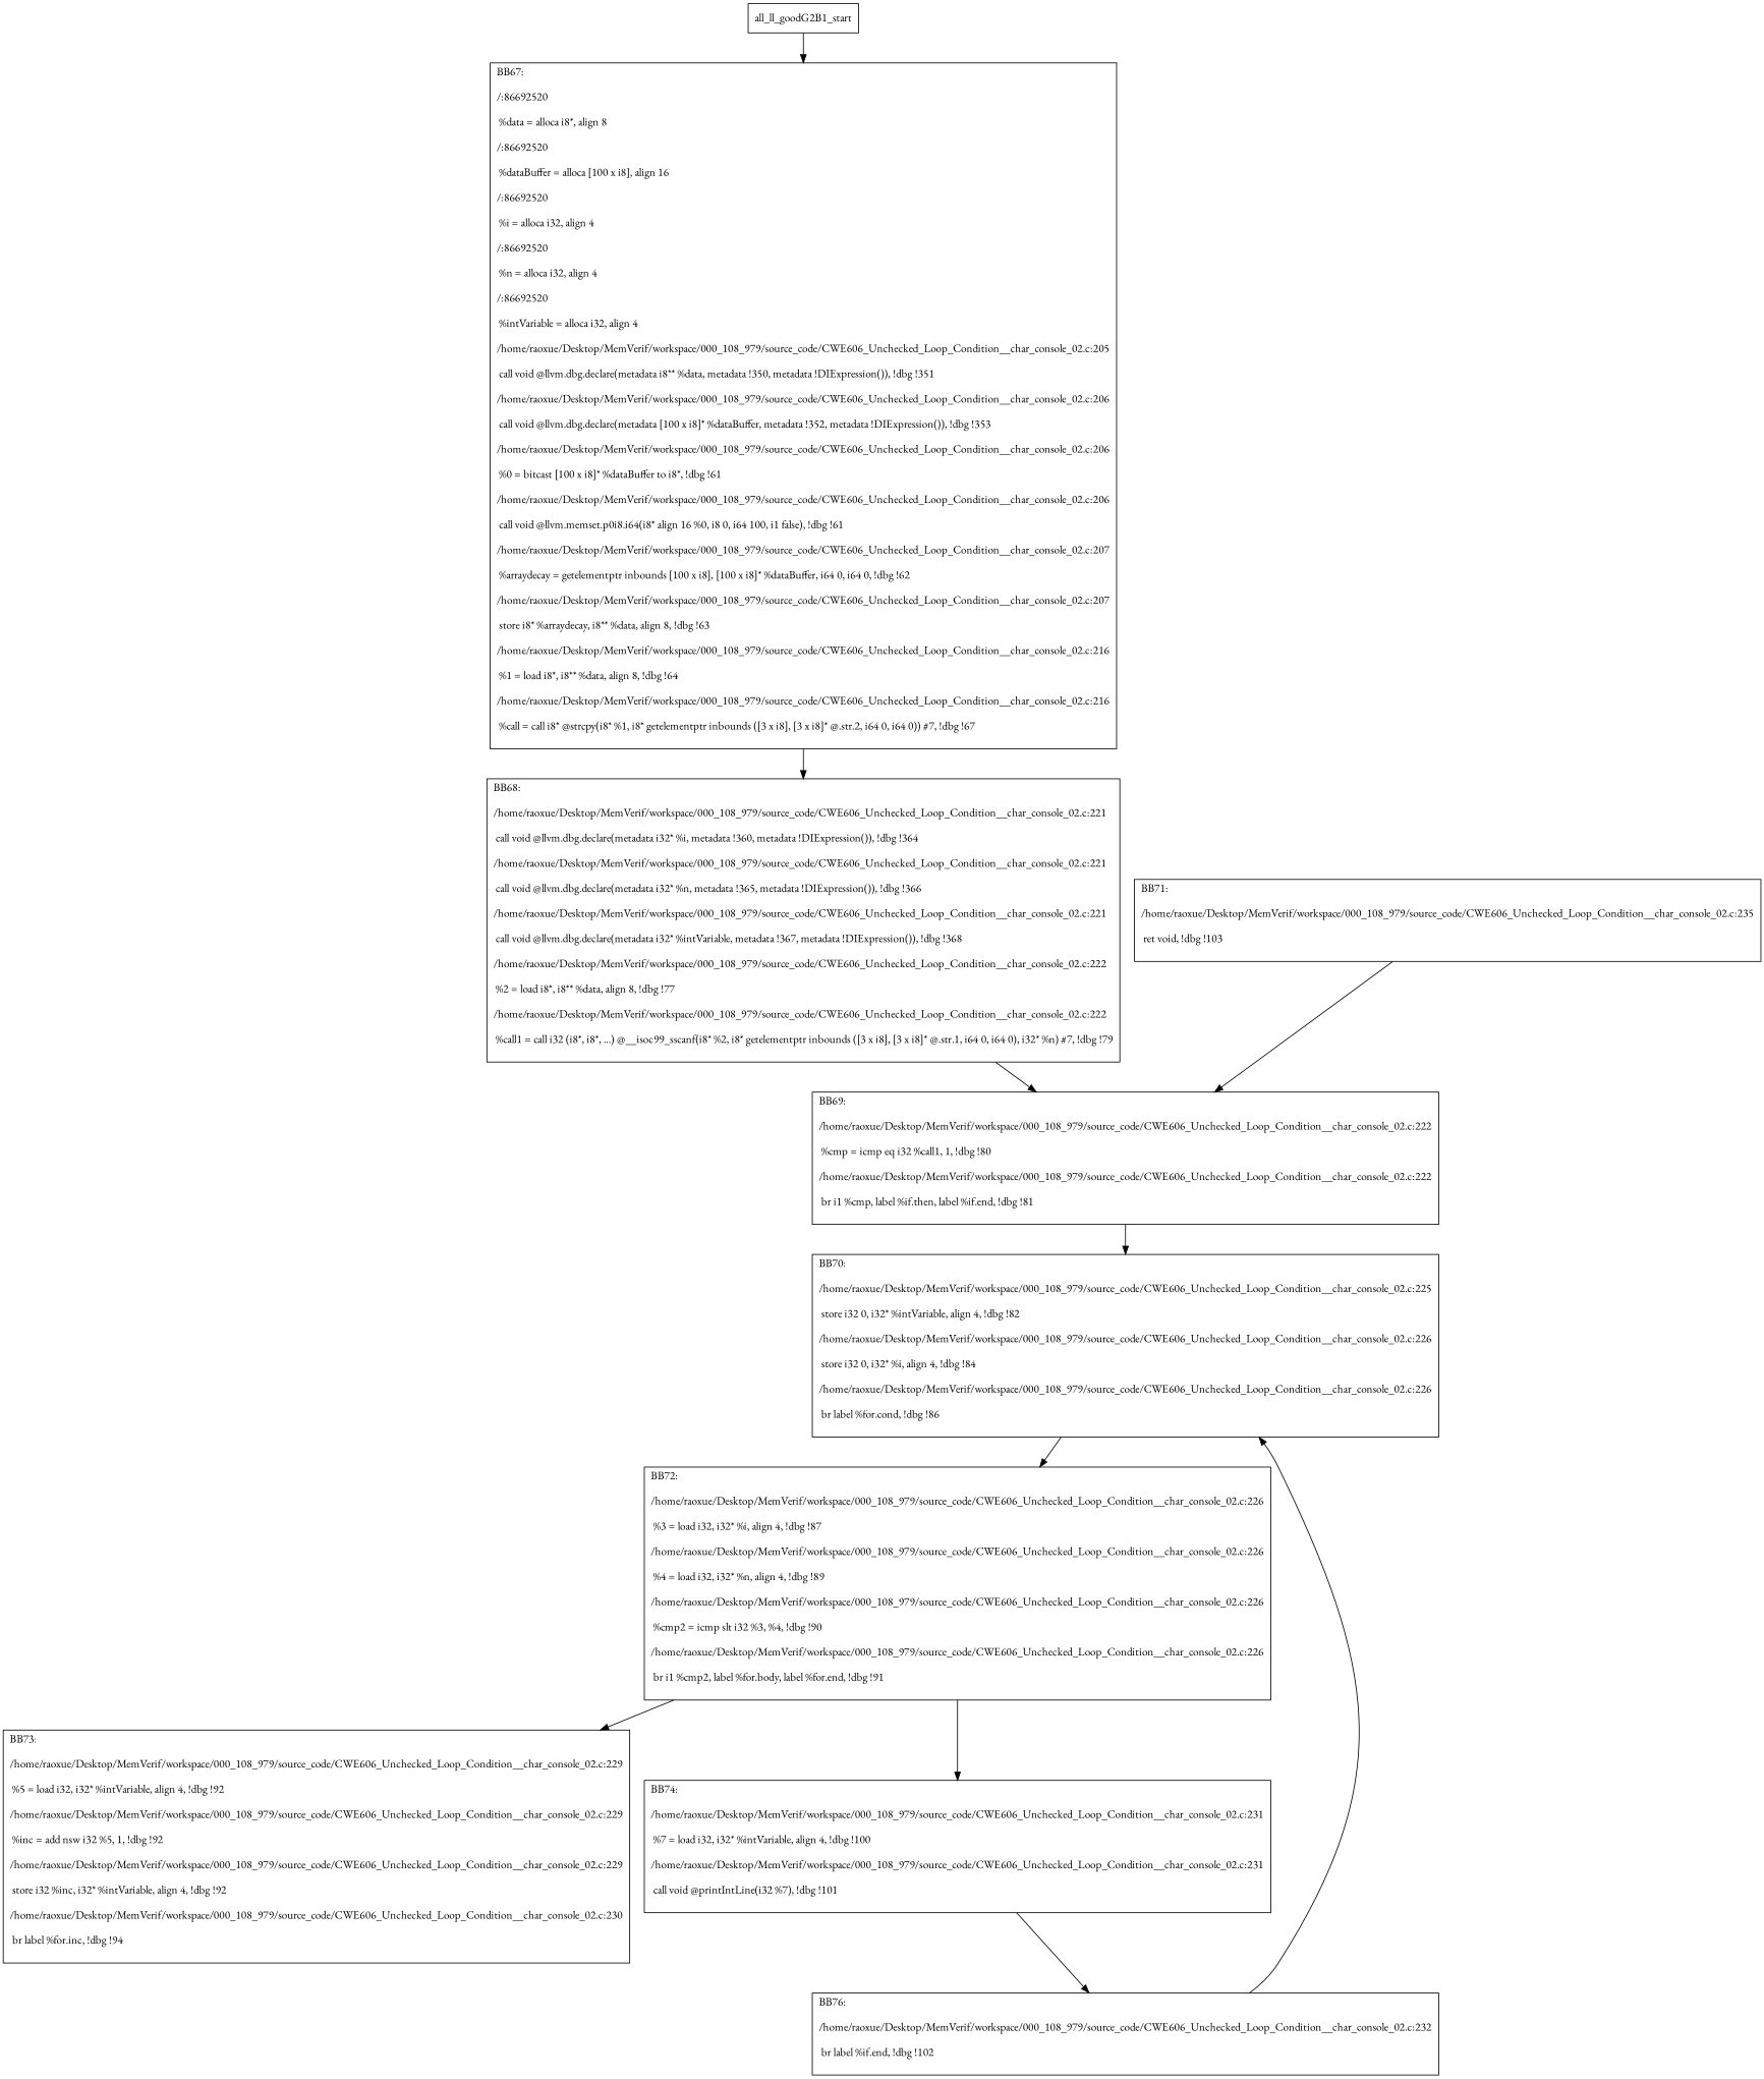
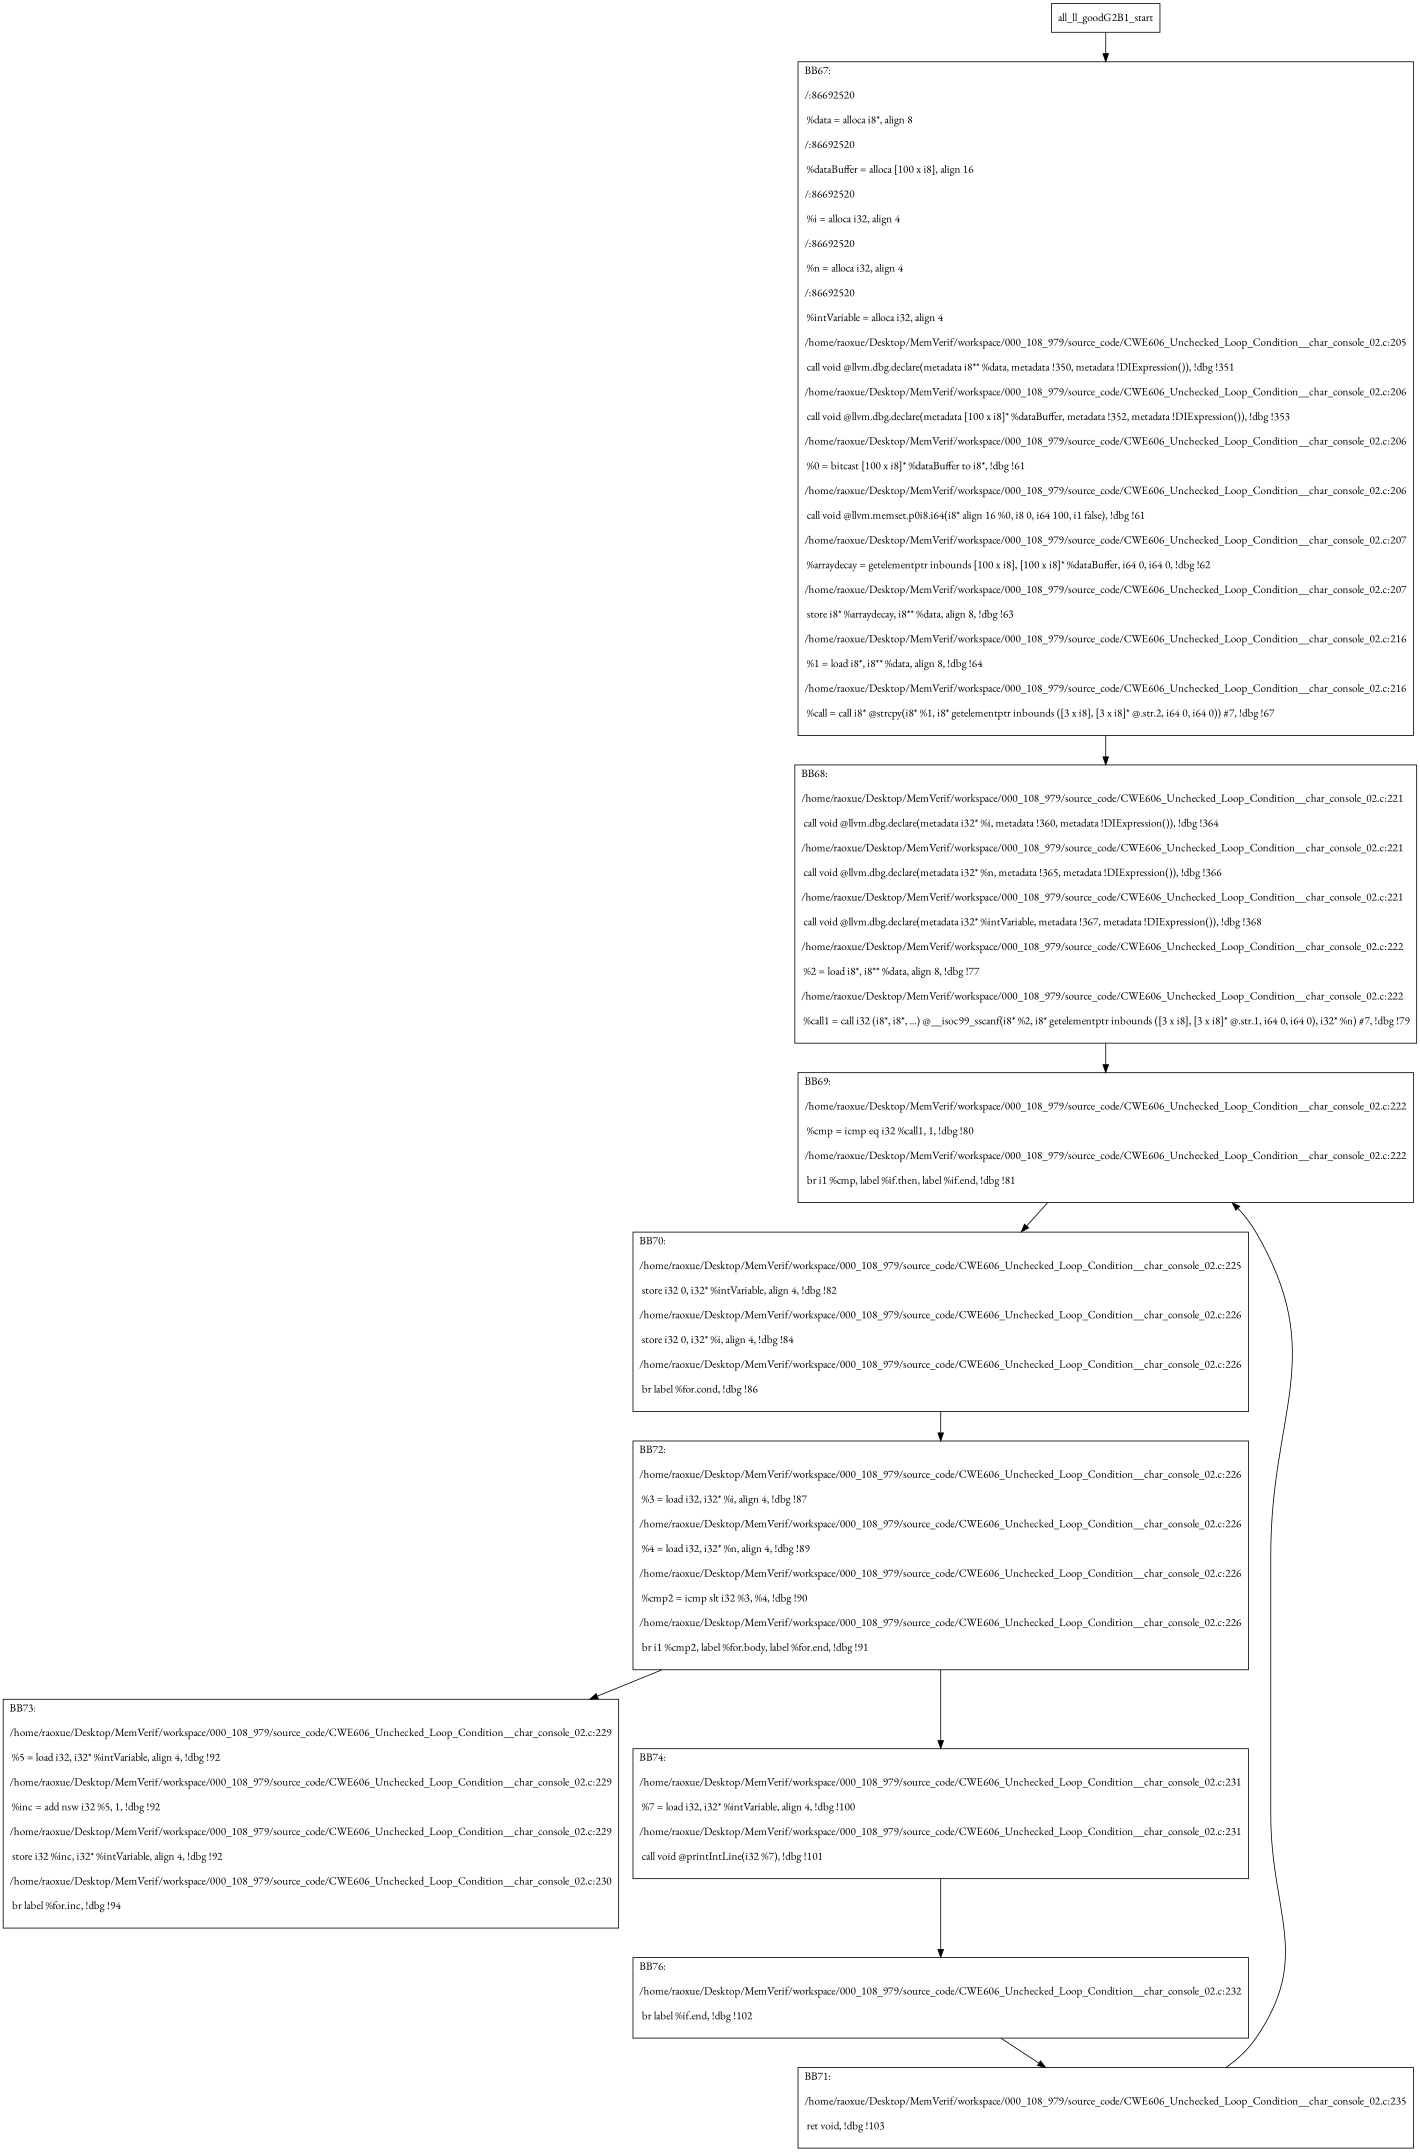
  digraph {
    fontname="EB Garamond"
    node [fontname="EB Garamond" shape=record]
    edge [fontname="EB Garamond"]
    n1 [label="{all_ll_goodG2B1_start}"]
    n2 [label="{BB67:\l\l/:86692520\l\n  %data = alloca i8*, align 8\l\n/:86692520\l\n  %dataBuffer = alloca [100 x i8], align 16\l\n/:86692520\l\n  %i = alloca i32, align 4\l\n/:86692520\l\n  %n = alloca i32, align 4\l\n/:86692520\l\n  %intVariable = alloca i32, align 4\l\n/home/raoxue/Desktop/MemVerif/workspace/000_108_979/source_code/CWE606_Unchecked_Loop_Condition__char_console_02.c:205\l\n  call void @llvm.dbg.declare(metadata i8** %data, metadata !350, metadata !DIExpression()), !dbg !351\l\n/home/raoxue/Desktop/MemVerif/workspace/000_108_979/source_code/CWE606_Unchecked_Loop_Condition__char_console_02.c:206\l\n  call void @llvm.dbg.declare(metadata [100 x i8]* %dataBuffer, metadata !352, metadata !DIExpression()), !dbg !353\l\n/home/raoxue/Desktop/MemVerif/workspace/000_108_979/source_code/CWE606_Unchecked_Loop_Condition__char_console_02.c:206\l\n  %0 = bitcast [100 x i8]* %dataBuffer to i8*, !dbg !61\l\n/home/raoxue/Desktop/MemVerif/workspace/000_108_979/source_code/CWE606_Unchecked_Loop_Condition__char_console_02.c:206\l\n  call void @llvm.memset.p0i8.i64(i8* align 16 %0, i8 0, i64 100, i1 false), !dbg !61\l\n/home/raoxue/Desktop/MemVerif/workspace/000_108_979/source_code/CWE606_Unchecked_Loop_Condition__char_console_02.c:207\l\n  %arraydecay = getelementptr inbounds [100 x i8], [100 x i8]* %dataBuffer, i64 0, i64 0, !dbg !62\l\n/home/raoxue/Desktop/MemVerif/workspace/000_108_979/source_code/CWE606_Unchecked_Loop_Condition__char_console_02.c:207\l\n  store i8* %arraydecay, i8** %data, align 8, !dbg !63\l\n/home/raoxue/Desktop/MemVerif/workspace/000_108_979/source_code/CWE606_Unchecked_Loop_Condition__char_console_02.c:216\l\n  %1 = load i8*, i8** %data, align 8, !dbg !64\l\n/home/raoxue/Desktop/MemVerif/workspace/000_108_979/source_code/CWE606_Unchecked_Loop_Condition__char_console_02.c:216\l\n  %call = call i8* @strcpy(i8* %1, i8* getelementptr inbounds ([3 x i8], [3 x i8]* @.str.2, i64 0, i64 0)) #7, !dbg !67\l\n}"]
    n3 [label="{BB68:\l\l/home/raoxue/Desktop/MemVerif/workspace/000_108_979/source_code/CWE606_Unchecked_Loop_Condition__char_console_02.c:221\l\n  call void @llvm.dbg.declare(metadata i32* %i, metadata !360, metadata !DIExpression()), !dbg !364\l\n/home/raoxue/Desktop/MemVerif/workspace/000_108_979/source_code/CWE606_Unchecked_Loop_Condition__char_console_02.c:221\l\n  call void @llvm.dbg.declare(metadata i32* %n, metadata !365, metadata !DIExpression()), !dbg !366\l\n/home/raoxue/Desktop/MemVerif/workspace/000_108_979/source_code/CWE606_Unchecked_Loop_Condition__char_console_02.c:221\l\n  call void @llvm.dbg.declare(metadata i32* %intVariable, metadata !367, metadata !DIExpression()), !dbg !368\l\n/home/raoxue/Desktop/MemVerif/workspace/000_108_979/source_code/CWE606_Unchecked_Loop_Condition__char_console_02.c:222\l\n  %2 = load i8*, i8** %data, align 8, !dbg !77\l\n/home/raoxue/Desktop/MemVerif/workspace/000_108_979/source_code/CWE606_Unchecked_Loop_Condition__char_console_02.c:222\l\n  %call1 = call i32 (i8*, i8*, ...) @__isoc99_sscanf(i8* %2, i8* getelementptr inbounds ([3 x i8], [3 x i8]* @.str.1, i64 0, i64 0), i32* %n) #7, !dbg !79\l\n}"]
    n4 [label="{BB69:\l\l/home/raoxue/Desktop/MemVerif/workspace/000_108_979/source_code/CWE606_Unchecked_Loop_Condition__char_console_02.c:222\l\n  %cmp = icmp eq i32 %call1, 1, !dbg !80\l\n/home/raoxue/Desktop/MemVerif/workspace/000_108_979/source_code/CWE606_Unchecked_Loop_Condition__char_console_02.c:222\l\n  br i1 %cmp, label %if.then, label %if.end, !dbg !81\l\n}"]
    n5 [label="{BB70:\l\l/home/raoxue/Desktop/MemVerif/workspace/000_108_979/source_code/CWE606_Unchecked_Loop_Condition__char_console_02.c:225\l\n  store i32 0, i32* %intVariable, align 4, !dbg !82\l\n/home/raoxue/Desktop/MemVerif/workspace/000_108_979/source_code/CWE606_Unchecked_Loop_Condition__char_console_02.c:226\l\n  store i32 0, i32* %i, align 4, !dbg !84\l\n/home/raoxue/Desktop/MemVerif/workspace/000_108_979/source_code/CWE606_Unchecked_Loop_Condition__char_console_02.c:226\l\n  br label %for.cond, !dbg !86\l\n}"]
    n6 [label="{BB72:\l\l/home/raoxue/Desktop/MemVerif/workspace/000_108_979/source_code/CWE606_Unchecked_Loop_Condition__char_console_02.c:226\l\n  %3 = load i32, i32* %i, align 4, !dbg !87\l\n/home/raoxue/Desktop/MemVerif/workspace/000_108_979/source_code/CWE606_Unchecked_Loop_Condition__char_console_02.c:226\l\n  %4 = load i32, i32* %n, align 4, !dbg !89\l\n/home/raoxue/Desktop/MemVerif/workspace/000_108_979/source_code/CWE606_Unchecked_Loop_Condition__char_console_02.c:226\l\n  %cmp2 = icmp slt i32 %3, %4, !dbg !90\l\n/home/raoxue/Desktop/MemVerif/workspace/000_108_979/source_code/CWE606_Unchecked_Loop_Condition__char_console_02.c:226\l\n  br i1 %cmp2, label %for.body, label %for.end, !dbg !91\l\n}"]
    n7 [label="{BB71:\l\l/home/raoxue/Desktop/MemVerif/workspace/000_108_979/source_code/CWE606_Unchecked_Loop_Condition__char_console_02.c:235\l\n  ret void, !dbg !103\l\n}"]
    n8 [label="{BB73:\l\l/home/raoxue/Desktop/MemVerif/workspace/000_108_979/source_code/CWE606_Unchecked_Loop_Condition__char_console_02.c:229\l\n  %5 = load i32, i32* %intVariable, align 4, !dbg !92\l\n/home/raoxue/Desktop/MemVerif/workspace/000_108_979/source_code/CWE606_Unchecked_Loop_Condition__char_console_02.c:229\l\n  %inc = add nsw i32 %5, 1, !dbg !92\l\n/home/raoxue/Desktop/MemVerif/workspace/000_108_979/source_code/CWE606_Unchecked_Loop_Condition__char_console_02.c:229\l\n  store i32 %inc, i32* %intVariable, align 4, !dbg !92\l\n/home/raoxue/Desktop/MemVerif/workspace/000_108_979/source_code/CWE606_Unchecked_Loop_Condition__char_console_02.c:230\l\n  br label %for.inc, !dbg !94\l\n}"]
    n9 [label="{BB74:\l\l/home/raoxue/Desktop/MemVerif/workspace/000_108_979/source_code/CWE606_Unchecked_Loop_Condition__char_console_02.c:231\l\n  %7 = load i32, i32* %intVariable, align 4, !dbg !100\l\n/home/raoxue/Desktop/MemVerif/workspace/000_108_979/source_code/CWE606_Unchecked_Loop_Condition__char_console_02.c:231\l\n  call void @printIntLine(i32 %7), !dbg !101\l\n}"]
    n10 [label="{BB76:\l\l/home/raoxue/Desktop/MemVerif/workspace/000_108_979/source_code/CWE606_Unchecked_Loop_Condition__char_console_02.c:232\l\n  br label %if.end, !dbg !102\l\n}"]
    n1 -> n2
    n2 -> n3
    n3 -> n4
    n4 -> n5
    n5 -> n6
    n6 -> n8
    n6 -> n9
    n7 -> n4
    n9 -> n10
-   n10 -> n5
+   n10 -> n7
  }
